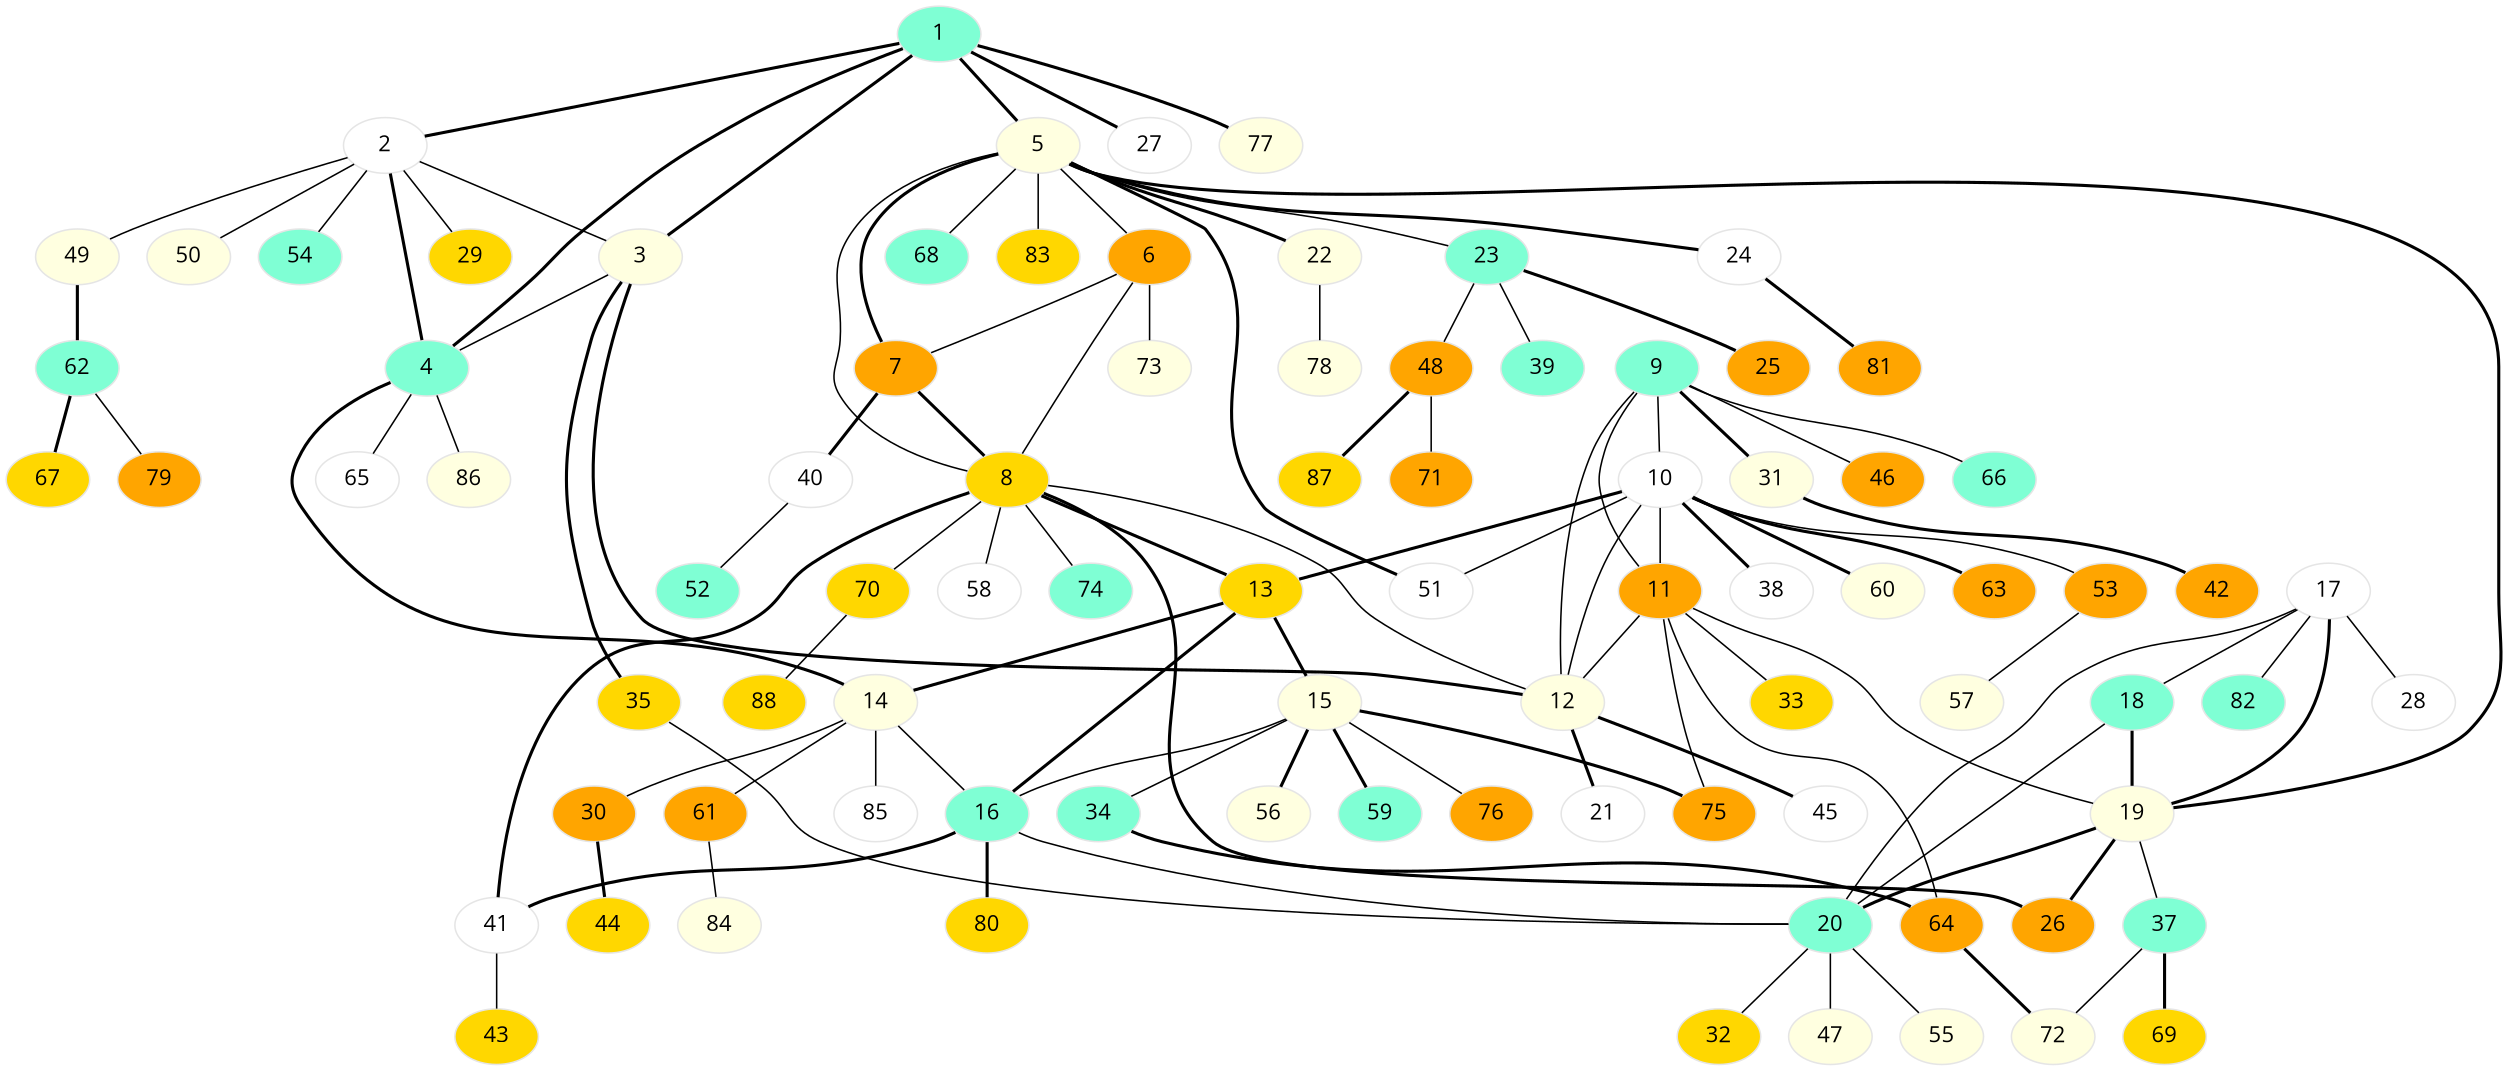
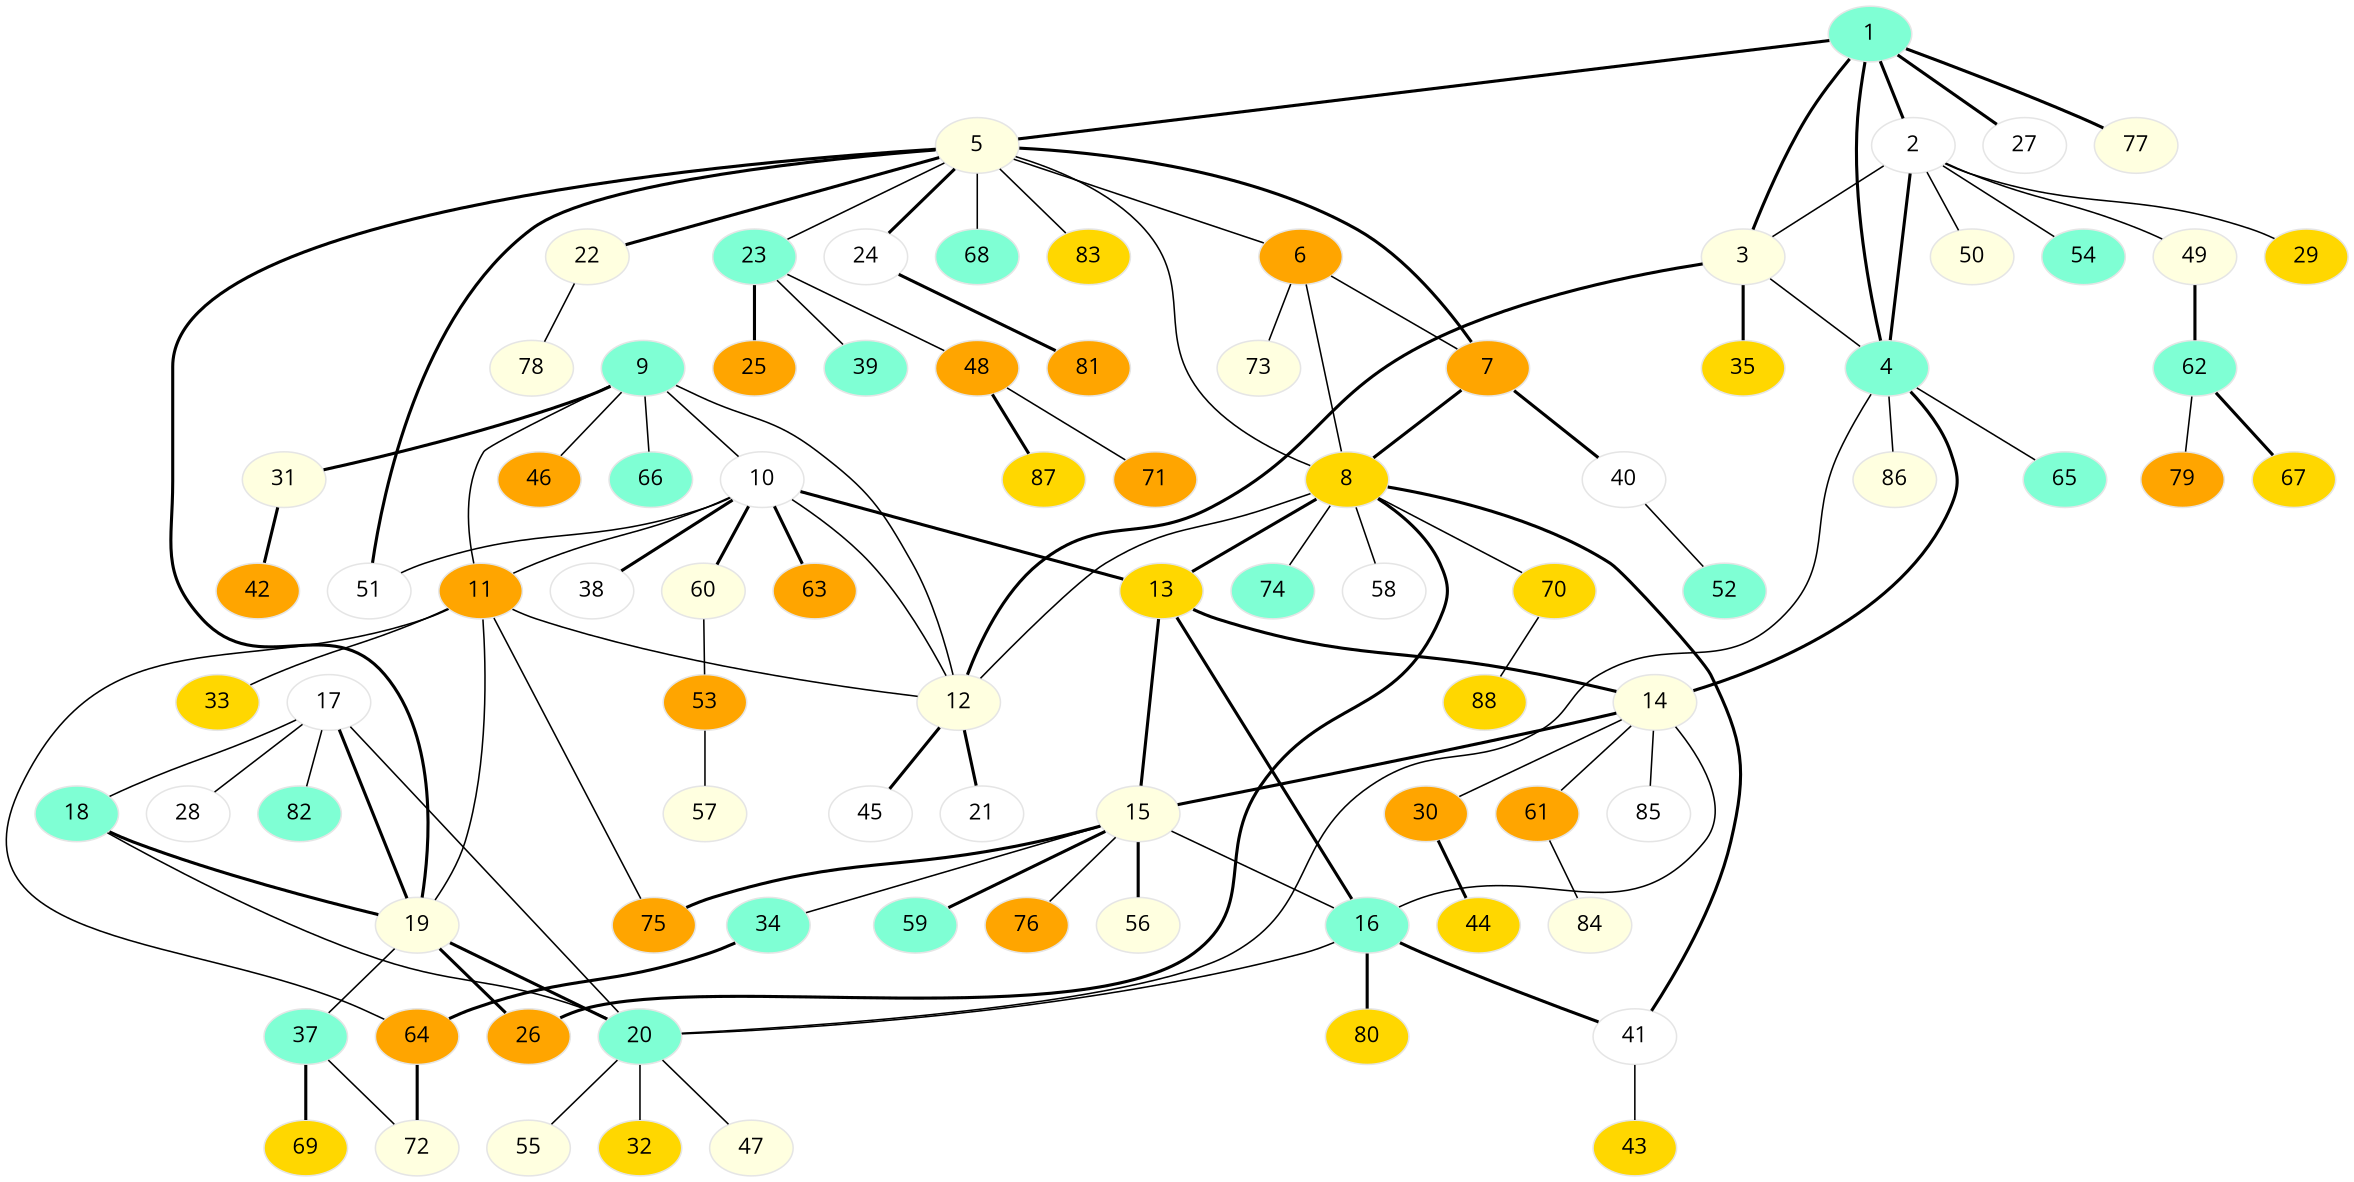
  graph {
    fontname="Open Sans"
    node [color=gray90 fillcolor=lightyellow fontname="Open Sans" style=filled]
    edge [fontname="Open Sans" style=solid]
    1 [fillcolor=aquamarine]
    2 [fillcolor=white]
    3
    4 [fillcolor=aquamarine]
    5
    27 [fillcolor=white]
    77
    29 [fillcolor=gold]
    49
    50
    54 [fillcolor=aquamarine]
    12
    35 [fillcolor=gold]
    14
    20 [fillcolor=aquamarine]
-   65 [fillcolor=white]
+   65 [fillcolor=aquamarine]
    86
    6 [fillcolor=orange]
    7 [fillcolor=orange]
    8 [fillcolor=gold]
    19
    22
    23 [fillcolor=aquamarine]
    24 [fillcolor=white]
    51 [fillcolor=white]
    68 [fillcolor=aquamarine]
    83 [fillcolor=gold]
    62 [fillcolor=aquamarine]
    21 [fillcolor=white]
    45 [fillcolor=white]
    15
    16 [fillcolor=aquamarine]
    30 [fillcolor=orange]
    61 [fillcolor=orange]
    85 [fillcolor=white]
    32 [fillcolor=gold]
    47
    55
    73
    40 [fillcolor=white]
    13 [fillcolor=gold]
    26 [fillcolor=orange]
    41 [fillcolor=white]
    58 [fillcolor=white]
    70 [fillcolor=gold]
    74 [fillcolor=aquamarine]
    37 [fillcolor=aquamarine]
    78
    25 [fillcolor=orange]
    39 [fillcolor=aquamarine]
    48 [fillcolor=orange]
    81 [fillcolor=orange]
    52 [fillcolor=aquamarine]
    43 [fillcolor=gold]
    88 [fillcolor=gold]
    9 [fillcolor=aquamarine]
    10 [fillcolor=white]
    11 [fillcolor=orange]
    31
    46 [fillcolor=orange]
    66 [fillcolor=aquamarine]
    38 [fillcolor=white]
    53 [fillcolor=orange]
    60
    63 [fillcolor=orange]
    33 [fillcolor=gold]
    64 [fillcolor=orange]
    75 [fillcolor=orange]
    42 [fillcolor=orange]
    57
    72
    34 [fillcolor=aquamarine]
    56
    59 [fillcolor=aquamarine]
    76 [fillcolor=orange]
    80 [fillcolor=gold]
    44 [fillcolor=gold]
    84
    17 [fillcolor=white]
    18 [fillcolor=aquamarine]
    28 [fillcolor=white]
    82 [fillcolor=aquamarine]
    69 [fillcolor=gold]
    71 [fillcolor=orange]
    87 [fillcolor=gold]
    67 [fillcolor=gold]
    79 [fillcolor=orange]
    1 -- 2 [style=bold]
    1 -- 3 [style=bold]
    1 -- 4 [style=bold]
    1 -- 5 [style=bold]
    1 -- 27 [style=bold]
    1 -- 77 [style=bold]
    2 -- 3
    2 -- 4 [style=bold]
    2 -- 29
    2 -- 49
    2 -- 50
    2 -- 54
    3 -- 4
    3 -- 12 [style=bold]
    3 -- 35 [style=bold]
    4 -- 14 [style=bold]
-   35 -- 20
+   4 -- 20
    4 -- 65
    4 -- 86
    5 -- 6
    5 -- 7 [style=bold]
    5 -- 8
    5 -- 19 [style=bold]
    5 -- 22 [style=bold]
    5 -- 23
    5 -- 24 [style=bold]
    5 -- 51 [style=bold]
    5 -- 68
    5 -- 83
    49 -- 62 [style=bold]
    12 -- 21 [style=bold]
    12 -- 45 [style=bold]
+   14 -- 15 [style=bold]
    14 -- 16
    14 -- 30
    14 -- 61
    14 -- 85
    20 -- 32
    20 -- 47
    20 -- 55
    6 -- 7
    6 -- 8
    6 -- 73
    7 -- 8 [style=bold]
    7 -- 40 [style=bold]
    8 -- 12
    8 -- 13 [style=bold]
    8 -- 26 [style=bold]
    8 -- 41 [style=bold]
    8 -- 58
    8 -- 70
    8 -- 74
    19 -- 20 [style=bold]
    19 -- 26 [style=bold]
    19 -- 37
    22 -- 78
    23 -- 25 [style=bold]
    23 -- 39
    23 -- 48
    24 -- 81 [style=bold]
    62 -- 67 [style=bold]
    62 -- 79
    15 -- 16
    15 -- 75 [style=bold]
    15 -- 34
    15 -- 56 [style=bold]
    15 -- 59 [style=bold]
    15 -- 76
    16 -- 20
    16 -- 41 [style=bold]
    16 -- 80 [style=bold]
    30 -- 44 [style=bold]
    61 -- 84
    40 -- 52
    13 -- 14 [style=bold]
    13 -- 15 [style=bold]
    13 -- 16 [style=bold]
    41 -- 43
    70 -- 88
    37 -- 72
    37 -- 69 [style=bold]
    48 -- 71
    48 -- 87 [style=bold]
    9 -- 12
    9 -- 10
    9 -- 11
    9 -- 31 [style=bold]
    9 -- 46
    9 -- 66
    10 -- 12
    10 -- 51
    10 -- 13 [style=bold]
    10 -- 11
    10 -- 38 [style=bold]
-   10 -- 53
+   60 -- 53
    10 -- 60 [style=bold]
    10 -- 63 [style=bold]
    11 -- 12
    11 -- 19
    11 -- 33
    11 -- 64
    11 -- 75
    31 -- 42 [style=bold]
    53 -- 57
    64 -- 72 [style=bold]
    34 -- 64 [style=bold]
    17 -- 20
    17 -- 19 [style=bold]
    17 -- 18
    17 -- 28
    17 -- 82
    18 -- 20
    18 -- 19 [style=bold]
  }
